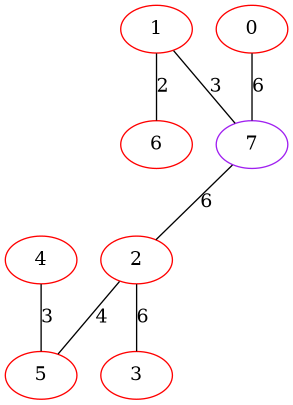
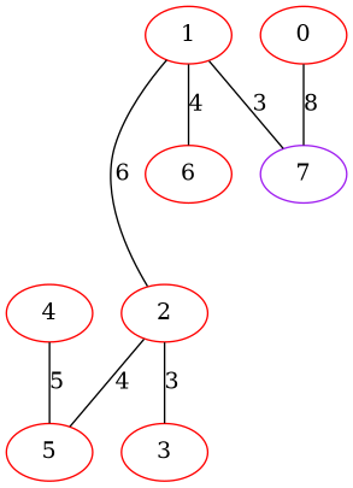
  graph {
    fontname="DejaVu Serif"
    node [color=red fontname="DejaVu Serif" weight=1]
    edge [fontname="DejaVu Serif"]
    7 [color=purple weight=4]
    0
    1
    2
    6
    3
    5
    4
-   0 -- 7 [label=6]
+   0 -- 7 [label=8]
    1 -- 7 [label=3]
-   7 -- 2 [label=6]
-   1 -- 6 [label=2]
-   2 -- 3 [label=6]
+   1 -- 2 [label=6]
+   1 -- 6 [label=4]
+   2 -- 3 [label=3]
    2 -- 5 [label=4]
-   4 -- 5 [label=3]
+   4 -- 5 [label=5]
  }
